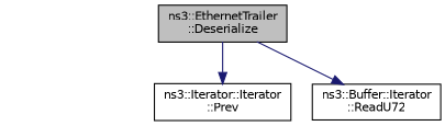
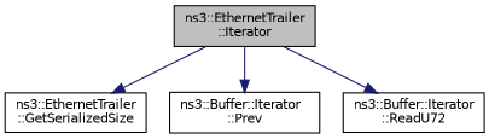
  digraph {
    rankdir=TB
    node [color=black fillcolor=white fontname=Helvetica fontsize=10 shape=record style=filled]
    edge [color=midnightblue fontname=Helvetica fontsize=10 labelfontname=Helvetica labelfontsize=10 style=solid]
-   n1 [fillcolor=grey75 fontcolor=black height=0.2 label="ns3::EthernetTrailer\l::Deserialize" width=0.4]
-   n3 [height=0.2 label="ns3::Iterator::Iterator\l::Prev" width=0.4]
+   n1 [fillcolor=grey75 fontcolor=black height=0.2 label="ns3::EthernetTrailer\l::Iterator" width=0.4]
+   n2 [height=0.2 label="ns3::EthernetTrailer\l::GetSerializedSize" width=0.4]
+   n3 [height=0.2 label="ns3::Buffer::Iterator\l::Prev" width=0.4]
    n4 [height=0.2 label="ns3::Buffer::Iterator\l::ReadU72" width=0.4]
+   n1 -> n2
    n1 -> n3
    n1 -> n4
  }
